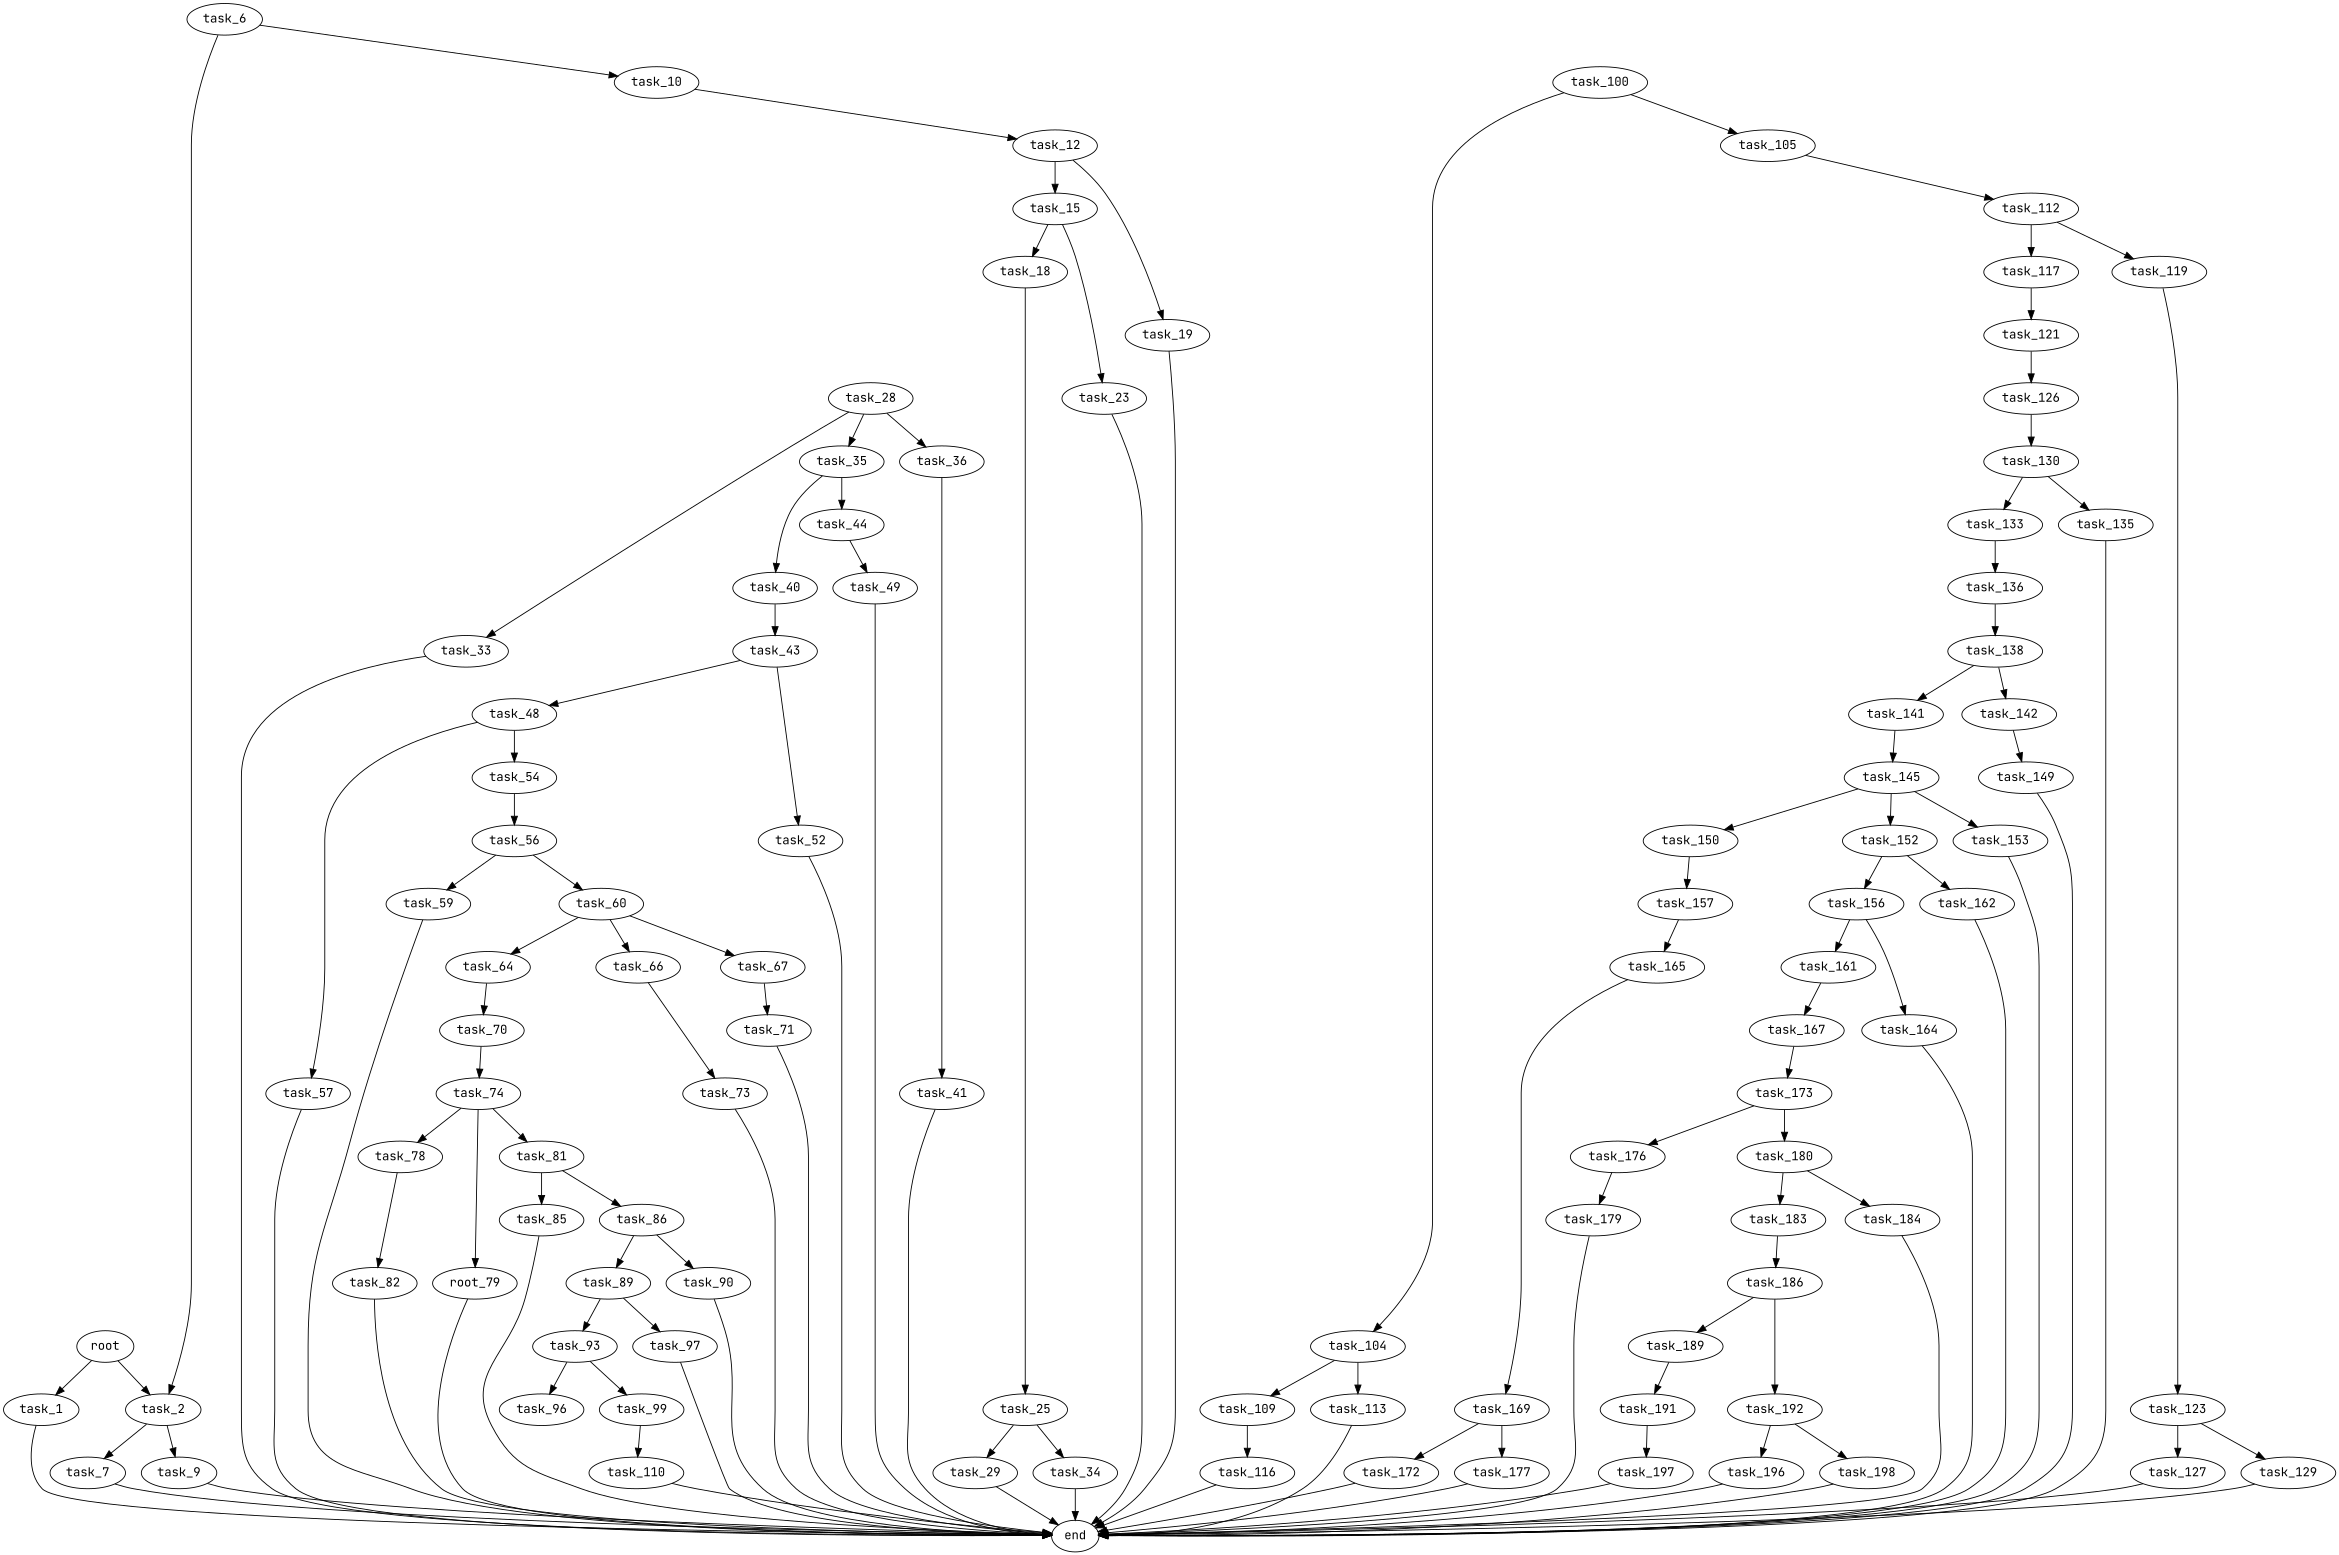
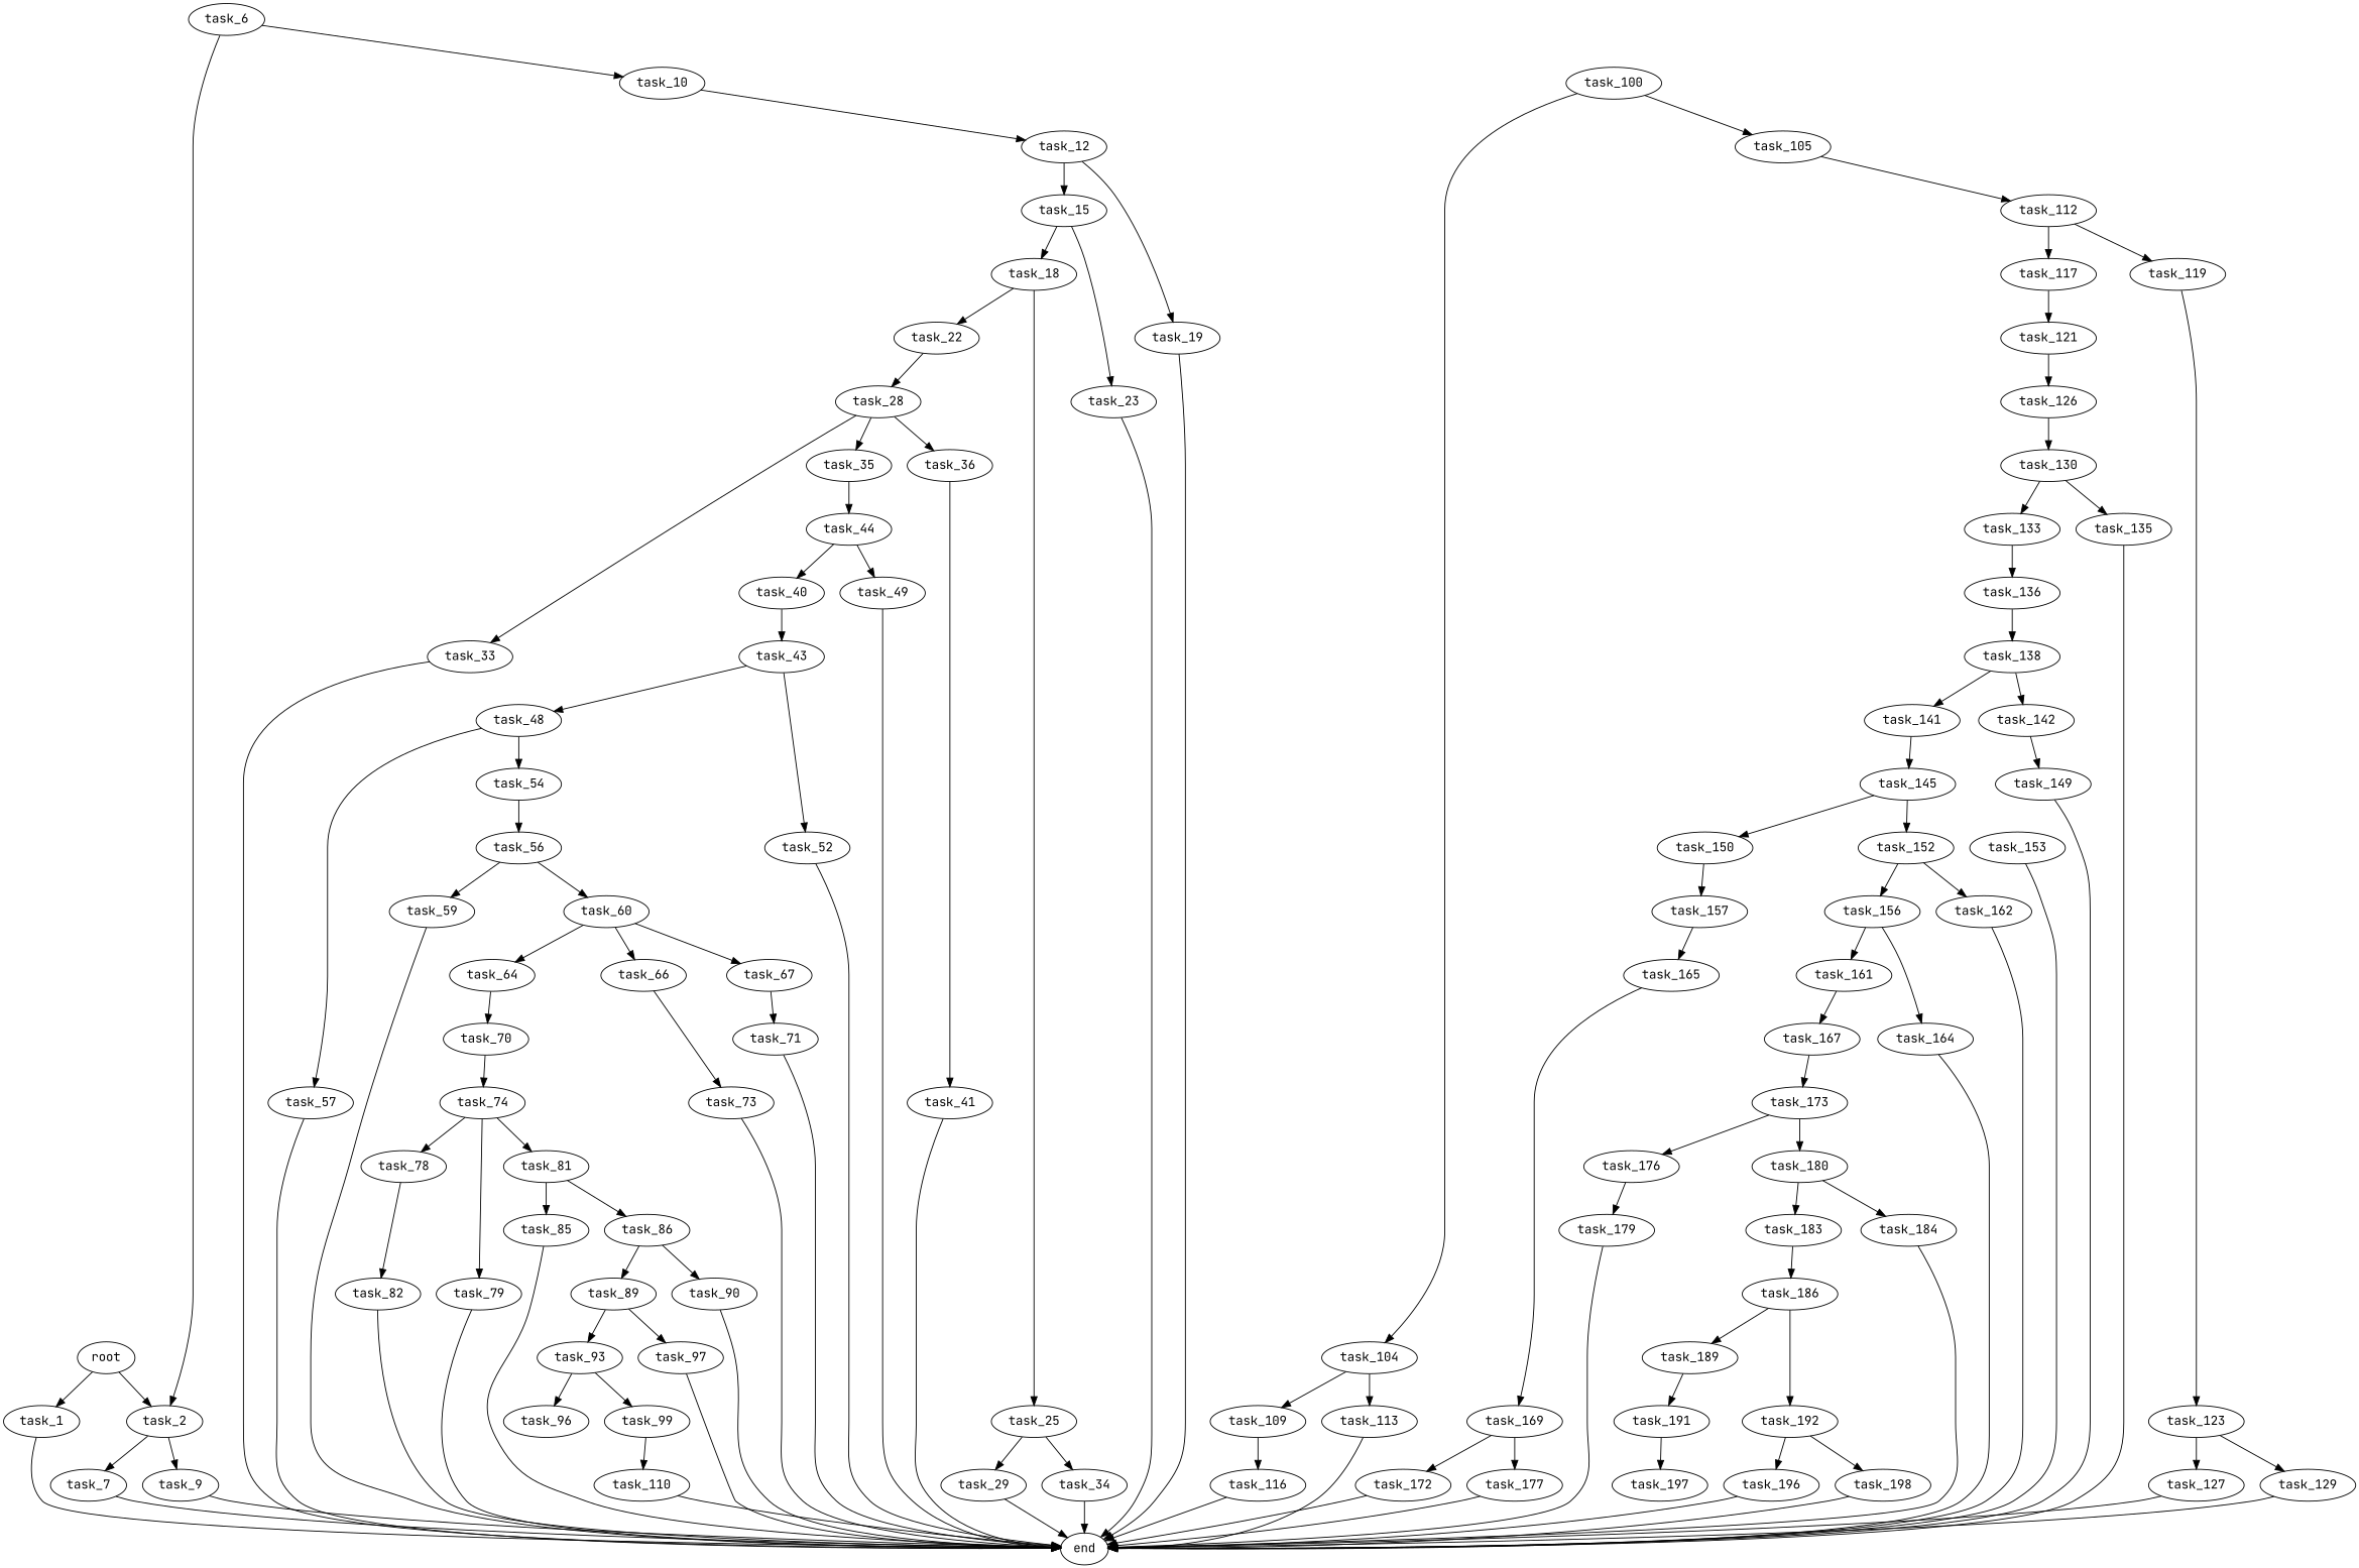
  digraph {
    fontname="JetBrains Mono"
    node [fontname="JetBrains Mono"]
    edge [fontname="JetBrains Mono"]
    root
    task_1
    task_2
    end
    task_7
    task_9
    task_6
    task_10
    task_12
    task_15
    task_19
    task_18
    task_23
+   task_22
    task_25
    task_28
    task_29
    task_34
    task_33
    task_35
    task_36
    task_40
    task_44
    task_41
    task_43
    task_49
    task_48
    task_52
    n29 [label=task_57]
    task_54
    task_56
    task_59
    task_60
    task_64
    task_66
    task_67
    task_70
    task_73
    task_71
    task_74
    task_78
-   task_79 [label=root_79]
+   task_79
    task_81
    task_82
    task_85
    task_86
    task_89
    task_90
    task_93
    task_97
    task_96
    task_99
    task_110
    task_100
    task_104
    task_105
    task_109
    task_113
    task_112
    task_116
    task_117
    task_119
    task_121
    task_123
    task_126
    task_127
    task_129
    task_130
    task_133
    task_135
    task_136
    task_138
    task_141
    task_142
    task_145
    task_149
    task_150
    task_152
    task_153
    task_157
    task_156
    task_162
    task_165
    task_161
    task_164
    task_167
    task_169
    task_173
    task_172
    task_177
    task_176
    task_180
    task_179
    task_183
    task_184
    task_186
    task_189
    task_192
    task_191
    task_196
    task_198
    task_197
    root -> task_1
    root -> task_2
    task_1 -> end
    task_2 -> task_7
    task_2 -> task_9
    task_7 -> end
    task_9 -> end
    task_6 -> task_2
    task_6 -> task_10
    task_10 -> task_12
    task_12 -> task_15
    task_12 -> task_19
    task_15 -> task_18
    task_15 -> task_23
    task_19 -> end
+   task_18 -> task_22
    task_18 -> task_25
    task_23 -> end
+   task_22 -> task_28
    task_25 -> task_29
    task_25 -> task_34
    task_28 -> task_33
    task_28 -> task_35
    task_28 -> task_36
    task_29 -> end
    task_34 -> end
    task_33 -> end
-   task_35 -> task_40
+   task_44 -> task_40
    task_35 -> task_44
    task_36 -> task_41
    task_40 -> task_43
    task_44 -> task_49
    task_41 -> end
    task_43 -> task_48
    task_43 -> task_52
    task_49 -> end
    task_48 -> n29
    task_48 -> task_54
    task_52 -> end
    n29 -> end
    task_54 -> task_56
    task_56 -> task_59
    task_56 -> task_60
    task_59 -> end
    task_60 -> task_64
    task_60 -> task_66
    task_60 -> task_67
    task_64 -> task_70
    task_66 -> task_73
    task_67 -> task_71
    task_70 -> task_74
    task_73 -> end
    task_71 -> end
    task_74 -> task_78
    task_74 -> task_79
    task_74 -> task_81
    task_78 -> task_82
    task_79 -> end
    task_81 -> task_85
    task_81 -> task_86
    task_82 -> end
    task_85 -> end
    task_86 -> task_89
    task_86 -> task_90
    task_89 -> task_93
    task_89 -> task_97
    task_90 -> end
    task_93 -> task_96
    task_93 -> task_99
    task_97 -> end
    task_99 -> task_110
    task_110 -> end
    task_100 -> task_104
    task_100 -> task_105
    task_104 -> task_109
    task_104 -> task_113
    task_105 -> task_112
    task_109 -> task_116
    task_113 -> end
    task_112 -> task_117
    task_112 -> task_119
    task_116 -> end
    task_117 -> task_121
    task_119 -> task_123
    task_121 -> task_126
    task_123 -> task_127
    task_123 -> task_129
    task_126 -> task_130
    task_127 -> end
    task_129 -> end
    task_130 -> task_133
    task_130 -> task_135
    task_133 -> task_136
    task_135 -> end
    task_136 -> task_138
    task_138 -> task_141
    task_138 -> task_142
    task_141 -> task_145
    task_142 -> task_149
    task_145 -> task_150
    task_145 -> task_152
-   task_145 -> task_153
    task_149 -> end
    task_150 -> task_157
    task_152 -> task_156
    task_152 -> task_162
    task_153 -> end
    task_157 -> task_165
    task_156 -> task_161
    task_156 -> task_164
    task_162 -> end
    task_165 -> task_169
    task_161 -> task_167
    task_164 -> end
    task_167 -> task_173
    task_169 -> task_172
    task_169 -> task_177
    task_173 -> task_176
    task_173 -> task_180
    task_172 -> end
    task_177 -> end
    task_176 -> task_179
    task_180 -> task_183
    task_180 -> task_184
    task_179 -> end
    task_183 -> task_186
    task_184 -> end
    task_186 -> task_189
    task_186 -> task_192
    task_189 -> task_191
    task_192 -> task_196
    task_192 -> task_198
    task_191 -> task_197
    task_196 -> end
    task_198 -> end
-   task_197 -> end
  }
